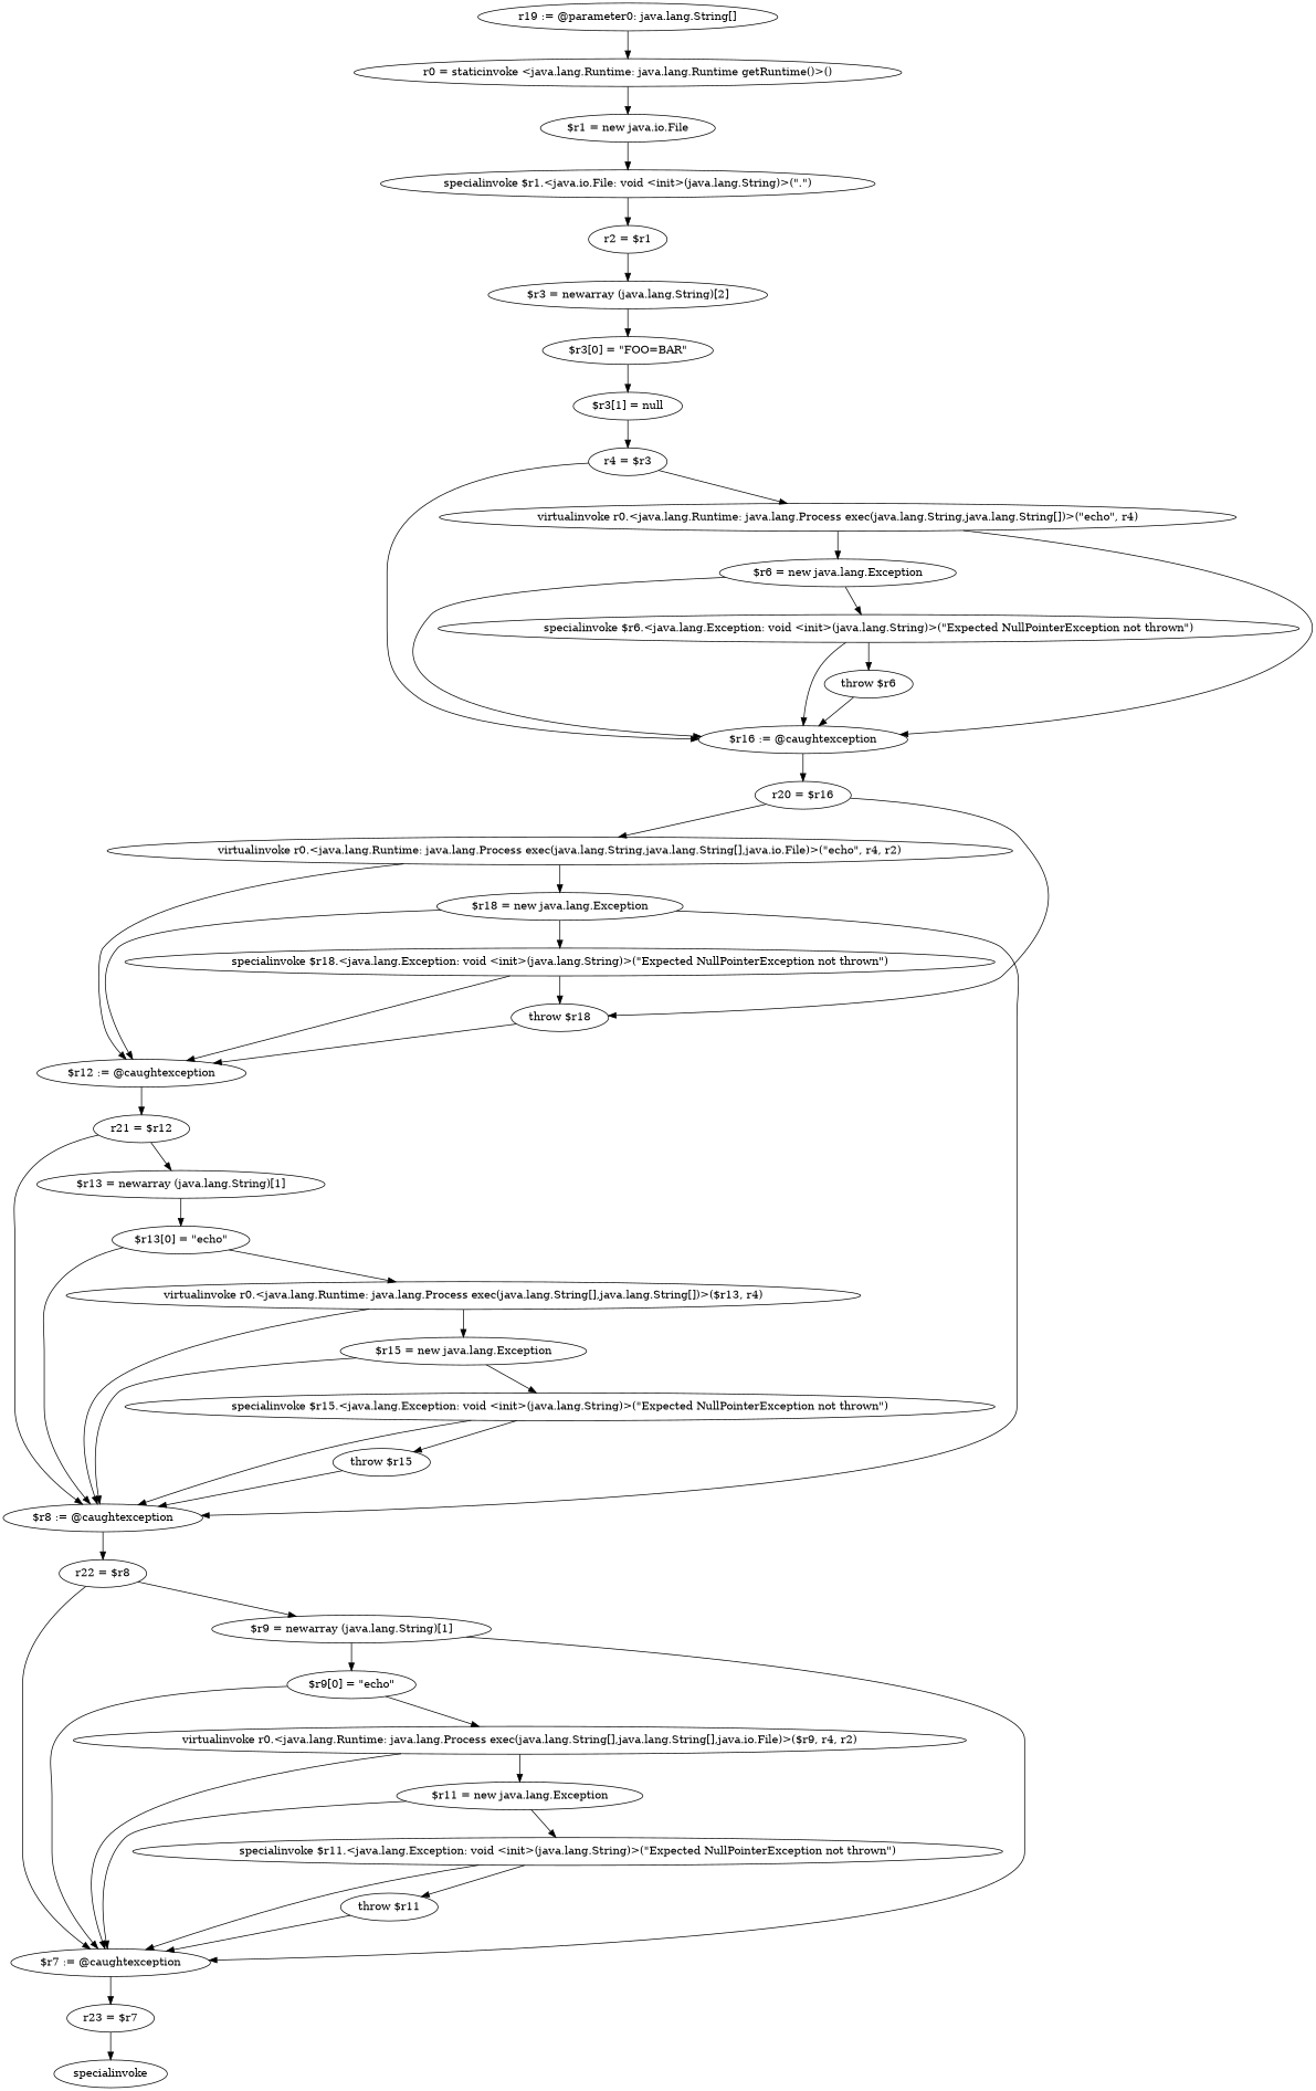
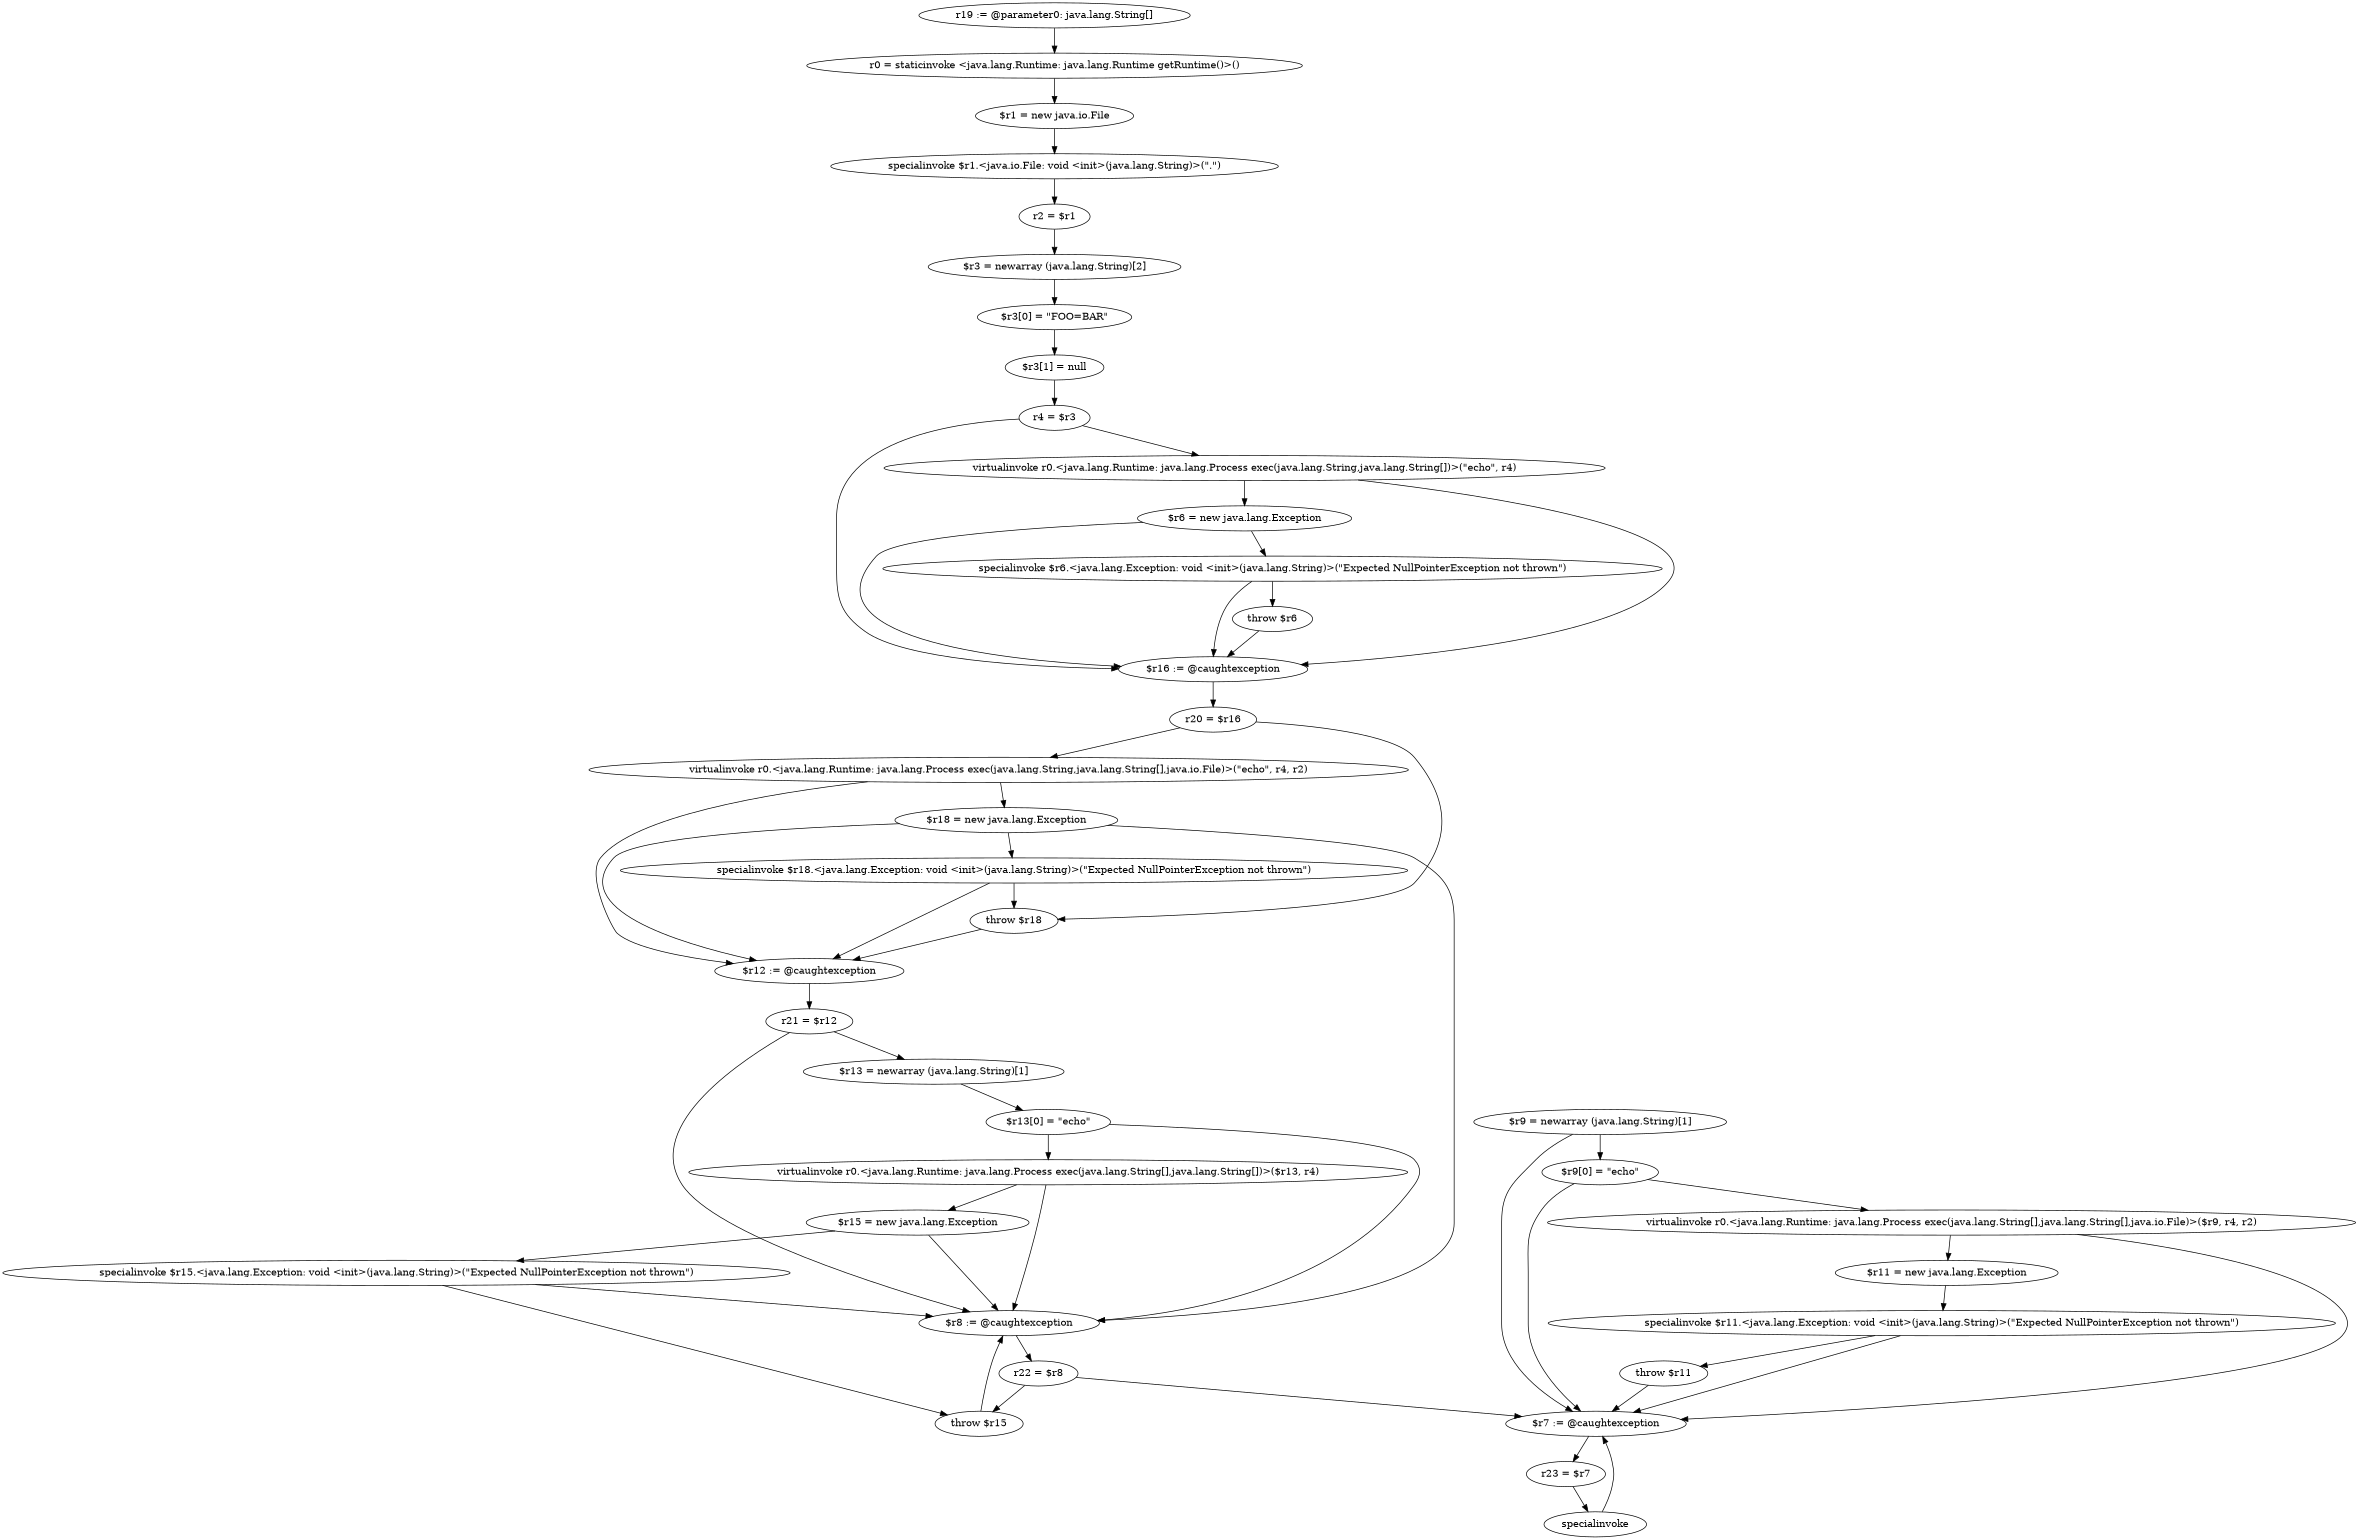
  digraph {
    "r19 := @parameter0: java.lang.String[]"
    "r0 = staticinvoke <java.lang.Runtime: java.lang.Runtime getRuntime()>()"
    "$r1 = new java.io.File"
    "specialinvoke $r1.<java.io.File: void <init>(java.lang.String)>(\".\")"
    "r2 = $r1"
    "$r3 = newarray (java.lang.String)[2]"
    "$r3[0] = \"FOO=BAR\""
    "$r3[1] = null"
    "r4 = $r3"
    "virtualinvoke r0.<java.lang.Runtime: java.lang.Process exec(java.lang.String,java.lang.String[])>(\"echo\", r4)"
    "$r16 := @caughtexception"
    "$r6 = new java.lang.Exception"
    "r20 = $r16"
    "specialinvoke $r6.<java.lang.Exception: void <init>(java.lang.String)>(\"Expected NullPointerException not thrown\")"
    "throw $r6"
    "virtualinvoke r0.<java.lang.Runtime: java.lang.Process exec(java.lang.String,java.lang.String[],java.io.File)>(\"echo\", r4, r2)"
    "throw $r18"
    "$r12 := @caughtexception"
    "$r18 = new java.lang.Exception"
    "r21 = $r12"
    "specialinvoke $r18.<java.lang.Exception: void <init>(java.lang.String)>(\"Expected NullPointerException not thrown\")"
    "$r8 := @caughtexception"
    "$r13 = newarray (java.lang.String)[1]"
    "$r13[0] = \"echo\""
    "r22 = $r8"
    "virtualinvoke r0.<java.lang.Runtime: java.lang.Process exec(java.lang.String[],java.lang.String[])>($r13, r4)"
    "$r15 = new java.lang.Exception"
    "specialinvoke $r15.<java.lang.Exception: void <init>(java.lang.String)>(\"Expected NullPointerException not thrown\")"
    "throw $r15"
    "$r9 = newarray (java.lang.String)[1]"
    "$r7 := @caughtexception"
    "$r9[0] = \"echo\""
    "r23 = $r7"
    "virtualinvoke r0.<java.lang.Runtime: java.lang.Process exec(java.lang.String[],java.lang.String[],java.io.File)>($r9, r4, r2)"
    "$r11 = new java.lang.Exception"
    "specialinvoke $r11.<java.lang.Exception: void <init>(java.lang.String)>(\"Expected NullPointerException not thrown\")"
    "throw $r11"
    n38 [label=specialinvoke]
    "r19 := @parameter0: java.lang.String[]" -> "r0 = staticinvoke <java.lang.Runtime: java.lang.Runtime getRuntime()>()"
    "r0 = staticinvoke <java.lang.Runtime: java.lang.Runtime getRuntime()>()" -> "$r1 = new java.io.File"
    "$r1 = new java.io.File" -> "specialinvoke $r1.<java.io.File: void <init>(java.lang.String)>(\".\")"
    "specialinvoke $r1.<java.io.File: void <init>(java.lang.String)>(\".\")" -> "r2 = $r1"
    "r2 = $r1" -> "$r3 = newarray (java.lang.String)[2]"
    "$r3 = newarray (java.lang.String)[2]" -> "$r3[0] = \"FOO=BAR\""
    "$r3[0] = \"FOO=BAR\"" -> "$r3[1] = null"
    "$r3[1] = null" -> "r4 = $r3"
    "r4 = $r3" -> "virtualinvoke r0.<java.lang.Runtime: java.lang.Process exec(java.lang.String,java.lang.String[])>(\"echo\", r4)"
    "r4 = $r3" -> "$r16 := @caughtexception"
    "virtualinvoke r0.<java.lang.Runtime: java.lang.Process exec(java.lang.String,java.lang.String[])>(\"echo\", r4)" -> "$r16 := @caughtexception"
    "virtualinvoke r0.<java.lang.Runtime: java.lang.Process exec(java.lang.String,java.lang.String[])>(\"echo\", r4)" -> "$r6 = new java.lang.Exception"
    "$r16 := @caughtexception" -> "r20 = $r16"
    "$r6 = new java.lang.Exception" -> "$r16 := @caughtexception"
    "$r6 = new java.lang.Exception" -> "specialinvoke $r6.<java.lang.Exception: void <init>(java.lang.String)>(\"Expected NullPointerException not thrown\")"
    "r20 = $r16" -> "virtualinvoke r0.<java.lang.Runtime: java.lang.Process exec(java.lang.String,java.lang.String[],java.io.File)>(\"echo\", r4, r2)"
    "r20 = $r16" -> "throw $r18"
    "specialinvoke $r6.<java.lang.Exception: void <init>(java.lang.String)>(\"Expected NullPointerException not thrown\")" -> "$r16 := @caughtexception"
    "specialinvoke $r6.<java.lang.Exception: void <init>(java.lang.String)>(\"Expected NullPointerException not thrown\")" -> "throw $r6"
    "throw $r6" -> "$r16 := @caughtexception"
    "virtualinvoke r0.<java.lang.Runtime: java.lang.Process exec(java.lang.String,java.lang.String[],java.io.File)>(\"echo\", r4, r2)" -> "$r12 := @caughtexception"
    "virtualinvoke r0.<java.lang.Runtime: java.lang.Process exec(java.lang.String,java.lang.String[],java.io.File)>(\"echo\", r4, r2)" -> "$r18 = new java.lang.Exception"
    "throw $r18" -> "$r12 := @caughtexception"
    "$r12 := @caughtexception" -> "r21 = $r12"
    "$r18 = new java.lang.Exception" -> "$r12 := @caughtexception"
    "$r18 = new java.lang.Exception" -> "specialinvoke $r18.<java.lang.Exception: void <init>(java.lang.String)>(\"Expected NullPointerException not thrown\")"
    "$r18 = new java.lang.Exception" -> "$r8 := @caughtexception"
    "r21 = $r12" -> "$r8 := @caughtexception"
    "r21 = $r12" -> "$r13 = newarray (java.lang.String)[1]"
    "specialinvoke $r18.<java.lang.Exception: void <init>(java.lang.String)>(\"Expected NullPointerException not thrown\")" -> "throw $r18"
    "specialinvoke $r18.<java.lang.Exception: void <init>(java.lang.String)>(\"Expected NullPointerException not thrown\")" -> "$r12 := @caughtexception"
    "$r8 := @caughtexception" -> "r22 = $r8"
    "$r13 = newarray (java.lang.String)[1]" -> "$r13[0] = \"echo\""
    "$r13[0] = \"echo\"" -> "$r8 := @caughtexception"
    "$r13[0] = \"echo\"" -> "virtualinvoke r0.<java.lang.Runtime: java.lang.Process exec(java.lang.String[],java.lang.String[])>($r13, r4)"
-   "r22 = $r8" -> "$r9 = newarray (java.lang.String)[1]"
+   "r22 = $r8" -> "throw $r15"
    "r22 = $r8" -> "$r7 := @caughtexception"
    "virtualinvoke r0.<java.lang.Runtime: java.lang.Process exec(java.lang.String[],java.lang.String[])>($r13, r4)" -> "$r8 := @caughtexception"
    "virtualinvoke r0.<java.lang.Runtime: java.lang.Process exec(java.lang.String[],java.lang.String[])>($r13, r4)" -> "$r15 = new java.lang.Exception"
    "$r15 = new java.lang.Exception" -> "$r8 := @caughtexception"
    "$r15 = new java.lang.Exception" -> "specialinvoke $r15.<java.lang.Exception: void <init>(java.lang.String)>(\"Expected NullPointerException not thrown\")"
    "specialinvoke $r15.<java.lang.Exception: void <init>(java.lang.String)>(\"Expected NullPointerException not thrown\")" -> "$r8 := @caughtexception"
    "specialinvoke $r15.<java.lang.Exception: void <init>(java.lang.String)>(\"Expected NullPointerException not thrown\")" -> "throw $r15"
    "throw $r15" -> "$r8 := @caughtexception"
    "$r9 = newarray (java.lang.String)[1]" -> "$r7 := @caughtexception"
    "$r9 = newarray (java.lang.String)[1]" -> "$r9[0] = \"echo\""
    "$r7 := @caughtexception" -> "r23 = $r7"
    "$r9[0] = \"echo\"" -> "$r7 := @caughtexception"
    "$r9[0] = \"echo\"" -> "virtualinvoke r0.<java.lang.Runtime: java.lang.Process exec(java.lang.String[],java.lang.String[],java.io.File)>($r9, r4, r2)"
    "r23 = $r7" -> n38
    "virtualinvoke r0.<java.lang.Runtime: java.lang.Process exec(java.lang.String[],java.lang.String[],java.io.File)>($r9, r4, r2)" -> "$r7 := @caughtexception"
    "virtualinvoke r0.<java.lang.Runtime: java.lang.Process exec(java.lang.String[],java.lang.String[],java.io.File)>($r9, r4, r2)" -> "$r11 = new java.lang.Exception"
-   "$r11 = new java.lang.Exception" -> "$r7 := @caughtexception"
+   n38 -> "$r7 := @caughtexception"
    "$r11 = new java.lang.Exception" -> "specialinvoke $r11.<java.lang.Exception: void <init>(java.lang.String)>(\"Expected NullPointerException not thrown\")"
    "specialinvoke $r11.<java.lang.Exception: void <init>(java.lang.String)>(\"Expected NullPointerException not thrown\")" -> "$r7 := @caughtexception"
    "specialinvoke $r11.<java.lang.Exception: void <init>(java.lang.String)>(\"Expected NullPointerException not thrown\")" -> "throw $r11"
    "throw $r11" -> "$r7 := @caughtexception"
  }
